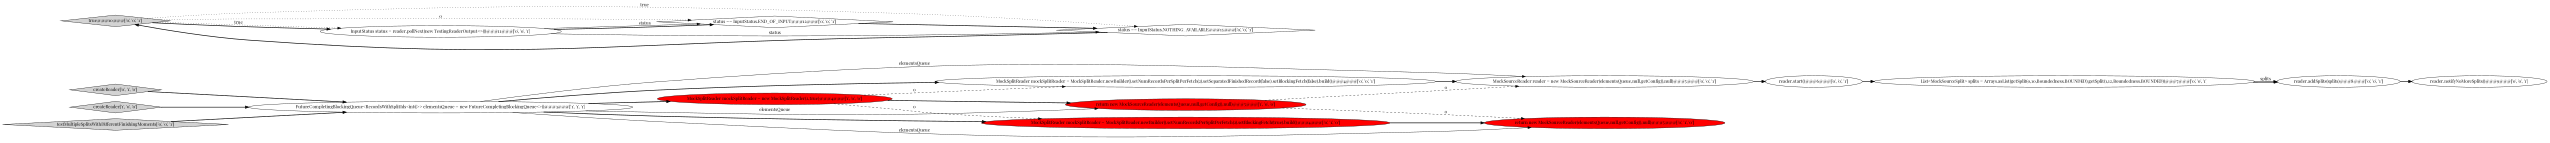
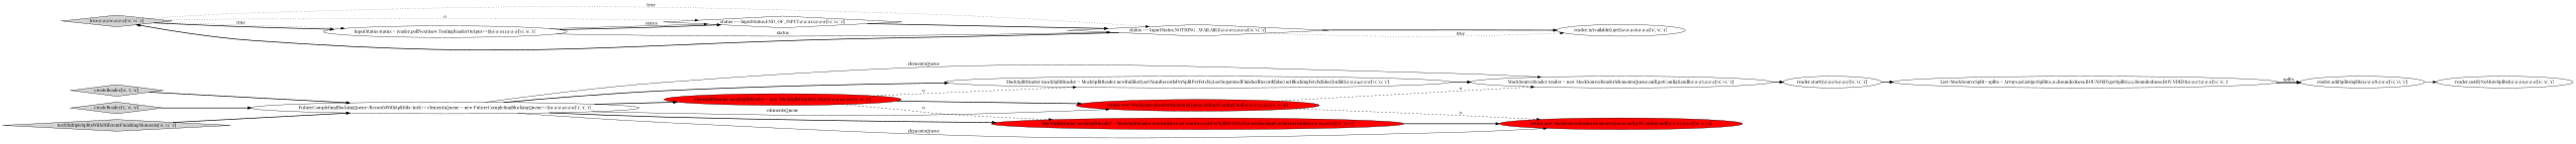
  digraph {
    fontname="Playfair Display"
    rankdir=LR
    node [fillcolor=white fontname="Playfair Display" shape=ellipse style=filled]
    edge [fontname="Playfair Display" style=bold]
    n1 [label="MockSplitReader mockSplitReader = MockSplitReader.newBuilder().setNumRecordsPerSplitPerFetch(2).setSeparatedFinishedRecord(false).setBlockingFetch(false).build()@@@4@@@['0', '0', '1']"]
    n2 [label="MockSourceReader reader = new MockSourceReader(elementsQueue,null,getConfig(),null)@@@5@@@['0', '0', '1']"]
    n3 [label="reader.start()@@@6@@@['0', '0', '1']"]
    n4 [label="reader.notifyNoMoreSplits()@@@9@@@['0', '0', '1']"]
    n5 [fillcolor=lightgray label="true@@@10@@@['0', '0', '1']" shape=diamond]
    n6 [label="status == InputStatus.NOTHING_AVAILABLE@@@15@@@['0', '0', '1']" shape=diamond]
    n7 [label="status == InputStatus.END_OF_INPUT@@@12@@@['0', '0', '1']" shape=diamond]
    n8 [label="InputStatus status = reader.pollNext(new TestingReaderOutput<>())@@@11@@@['0', '0', '1']"]
+   n9 [label="reader.isAvailable().get()@@@16@@@['0', '0', '1']"]
    n10 [fillcolor=lightgray label="createReader['0', '1', '0']" shape=diamond]
    n11 [label="FutureCompletingBlockingQueue<RecordsWithSplitIds<int((>> elementsQueue = new FutureCompletingBlockingQueue<>()@@@3@@@['1', '1', '1']"]
    n12 [fillcolor=red label="MockSplitReader mockSplitReader = new MockSplitReader(2,true)@@@4@@@['1', '0', '0']"]
    n13 [fillcolor=red label="MockSplitReader mockSplitReader = MockSplitReader.newBuilder().setNumRecordsPerSplitPerFetch(2).setBlockingFetch(true).build()@@@4@@@['0', '1', '0']"]
    n14 [fillcolor=red label="return new MockSourceReader(elementsQueue,null,getConfig(),null)@@@5@@@['1', '0', '0']"]
    n15 [fillcolor=red label="return new MockSourceReader(elementsQueue,null,getConfig(),null)@@@5@@@['0', '1', '0']"]
    n16 [label="List<MockSourceSplit> splits = Arrays.asList(getSplit(0,10,Boundedness.BOUNDED),getSplit(1,12,Boundedness.BOUNDED))@@@7@@@['0', '0', '1']"]
    n17 [label="reader.addSplits(splits)@@@8@@@['0', '0', '1']"]
    n18 [fillcolor=lightgray label="createReader['1', '0', '0']" shape=diamond]
    n19 [fillcolor=lightgray label="testMultipleSplitsWithDifferentFinishingMoments['0', '0', '1']" shape=diamond]
    n1 -> n2
    n2 -> n3
    n3 -> n16
    n5 -> n6 [label=true style=dotted]
    n5 -> n7 [label=0 style=dotted]
    n5 -> n8 [label=true style=dotted]
    n5 -> n8
    n6 -> n5
+   n6 -> n9
+   n6 -> n9 [label=true style=dotted]
    n7 -> n6
    n8 -> n6 [label=status style=solid]
    n8 -> n7 [label=status style=solid]
    n8 -> n7
    n10 -> n11
    n11 -> n1
    n11 -> n2 [label=elementsQueue style=solid]
    n11 -> n12
    n11 -> n13
    n11 -> n14 [label=elementsQueue style=solid]
    n11 -> n15 [label=elementsQueue style=solid]
    n12 -> n1 [label=0 style=dashed]
    n12 -> n13 [label=0 style=dashed]
    n12 -> n14
    n13 -> n15
    n14 -> n2 [label=0 style=dashed]
    n14 -> n15 [label=0 style=dashed]
    n16 -> n17 [label=splits style=solid]
    n16 -> n17
-   n17 -> n4
+   n17 -> n4 [style=solid]
    n18 -> n11
    n19 -> n11
  }
